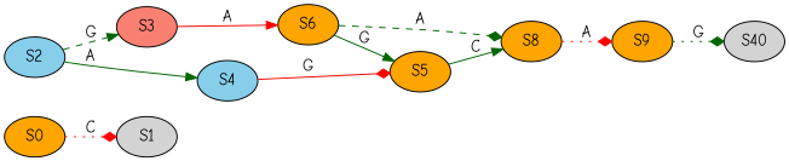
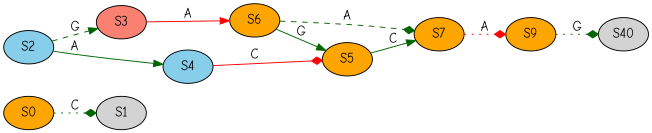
  strict digraph {
    fontname="Comic Neue"
    rankdir=LR
    node [fillcolor=orange fontname="Comic Neue" style=filled]
    edge [arrowhead=diamond color=darkgreen fontname="Comic Neue" style=solid]
    S1 [fillcolor=lightgrey]
    S0
    S2 [fillcolor=skyblue]
    S3 [fillcolor=salmon]
    S4 [fillcolor=skyblue]
    S6
    S5
-   S8
+   S8 [label=S7]
    S9
    n10 [fillcolor=lightgrey label=S40]
-   S0 -> S1 [color=red label=C style=dotted]
+   S0 -> S1 [label=C style=dotted]
    S2 -> S3 [arrowhead=normal label=G style=dashed]
    S2 -> S4 [arrowhead=normal label=A]
    S3 -> S6 [arrowhead=normal color=red label=A]
-   S4 -> S5 [color=red label=G]
+   S4 -> S5 [color=red label=C]
    S6 -> S5 [arrowhead=normal label=G]
    S6 -> S8 [label=A style=dashed]
    S5 -> S8 [arrowhead=normal label=C]
    S8 -> S9 [color=red label=A style=dotted]
    S9 -> n10 [label=G style=dotted]
  }
